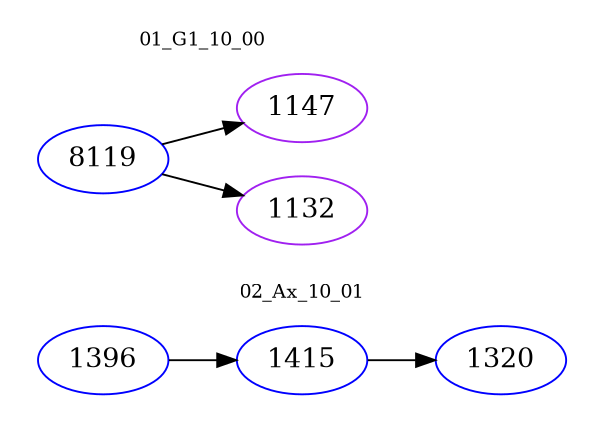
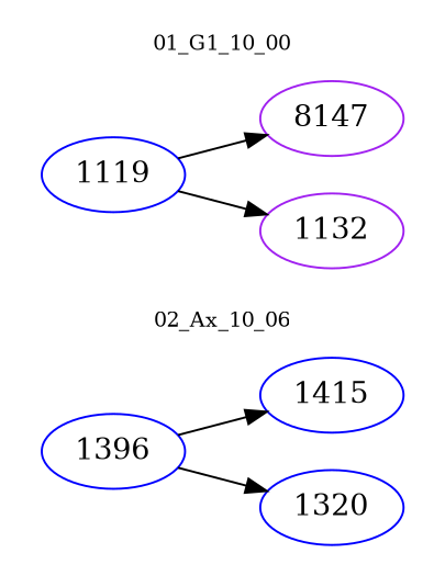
  digraph {
    rankdir=LR
    node [color=blue]
    edge [color=black]
    n1 [label=1396]
    n2 [label=1320]
    n3 [label=1415]
-   n4 [label=8119]
+   n4 [label=1119]
    n5 [color=purple label=1132]
-   n6 [color=purple label=1147]
+   n6 [color=purple label=8147]
    subgraph cluster_1 {
      color=white
      fontsize=10
-     label="02_Ax_10_01"
+     label="02_Ax_10_06"
      n1
      n2
      n3
    }
    subgraph cluster_2 {
      color=white
      fontsize=10
      label="01_G1_10_00"
      n4
      n5
      n6
    }
-   n3 -> n2
+   n1 -> n2
    n1 -> n3
    n4 -> n5
    n4 -> n6
  }
